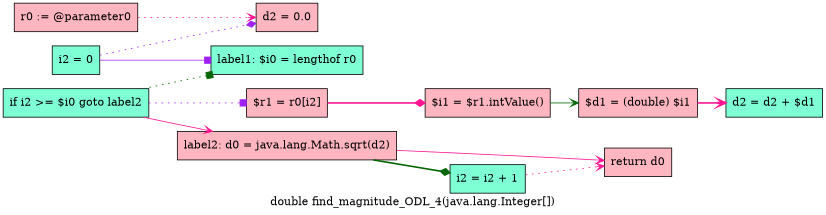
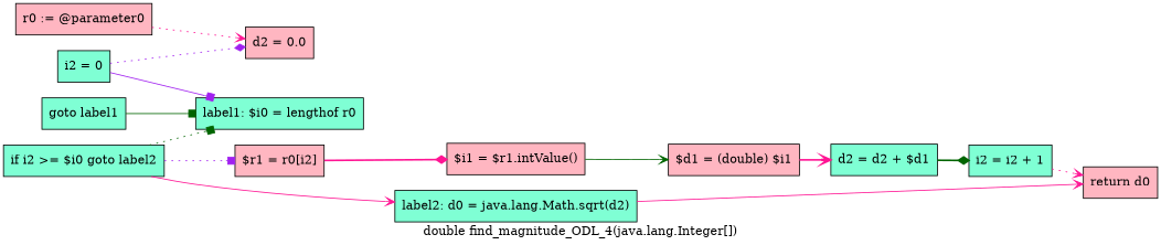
  digraph {
    label="double find_magnitude_ODL_4(java.lang.Integer[])"
    rankdir=LR
    node [fillcolor=aquamarine shape=box style=filled]
    edge [arrowhead=vee color=deeppink style=dotted]
    n1 [fillcolor=lightpink label="r0 := @parameter0"]
    n2 [fillcolor=lightpink label="d2 = 0.0"]
    n3 [label="i2 = 0"]
    n4 [label="label1: $i0 = lengthof r0"]
    n5 [label="if i2 >= $i0 goto label2"]
    n6 [fillcolor=lightpink label="$r1 = r0[i2]"]
-   n7 [fillcolor=lightpink label="label2: d0 = java.lang.Math.sqrt(d2)"]
+   n7 [label="label2: d0 = java.lang.Math.sqrt(d2)"]
    n8 [fillcolor=lightpink label="$i1 = $r1.intValue()"]
    n9 [fillcolor=lightpink label="return d0"]
    n10 [fillcolor=lightpink label="$d1 = (double) $i1"]
    n11 [label="d2 = d2 + $d1"]
    n12 [label="i2 = i2 + 1"]
+   n13 [label="goto label1"]
    n1 -> n2
    n3 -> n2 [arrowhead=diamond color=purple]
    n3 -> n4 [arrowhead=box color=purple style=solid]
    n5 -> n4 [arrowhead=box color=darkgreen]
    n5 -> n6 [arrowhead=box color=purple]
    n5 -> n7 [style=solid]
    n6 -> n8 [arrowhead=diamond style=bold]
    n7 -> n9 [style=solid]
    n8 -> n10 [color=darkgreen style=solid]
    n10 -> n11 [style=bold]
-   n7 -> n12 [arrowhead=diamond color=darkgreen style=bold]
+   n11 -> n12 [arrowhead=diamond color=darkgreen style=bold]
    n12 -> n9
+   n13 -> n4 [arrowhead=box color=darkgreen style=solid]
  }
